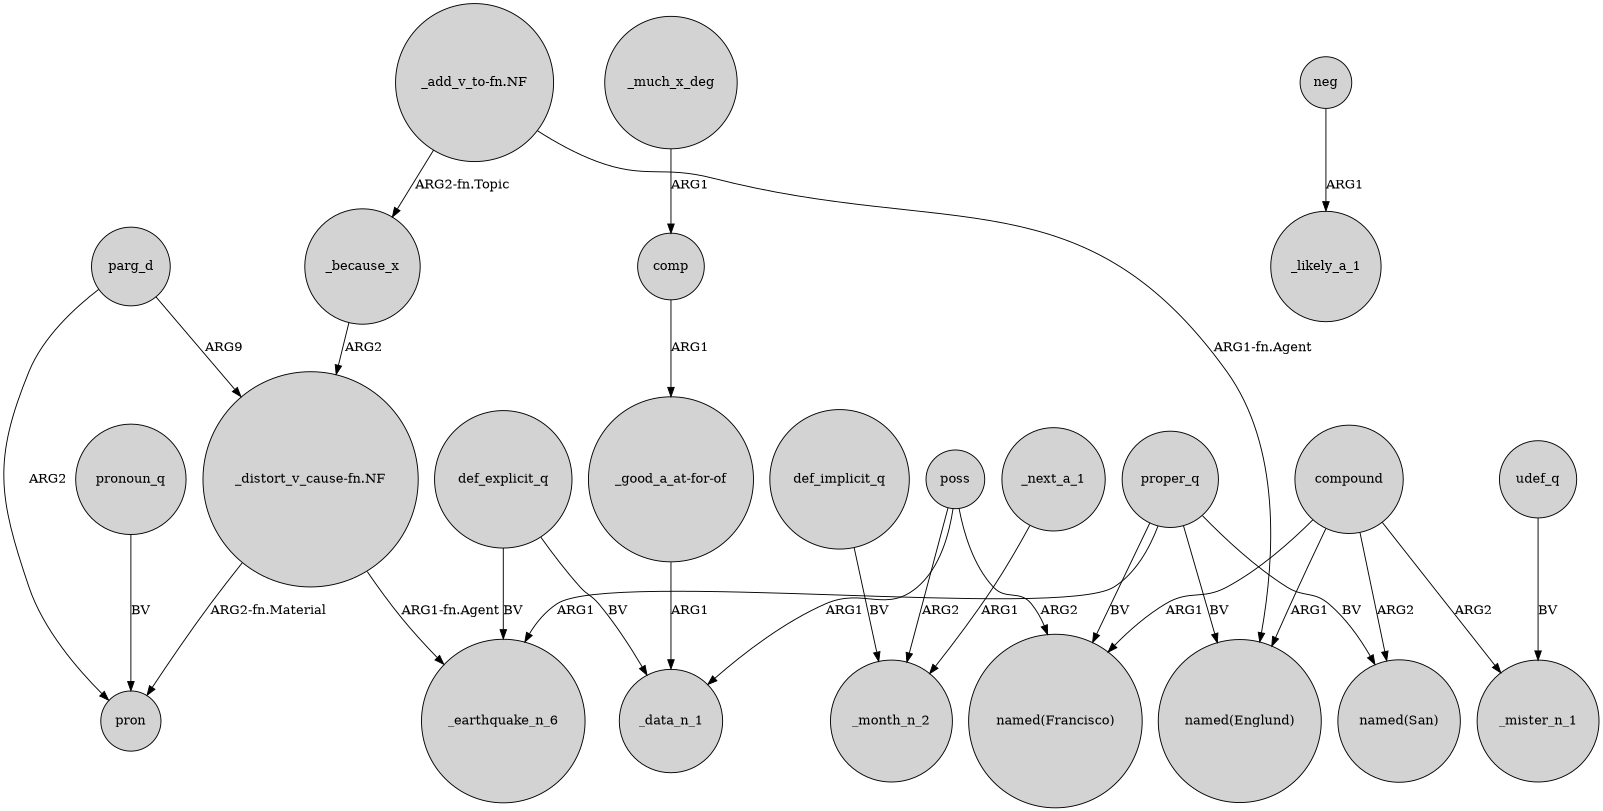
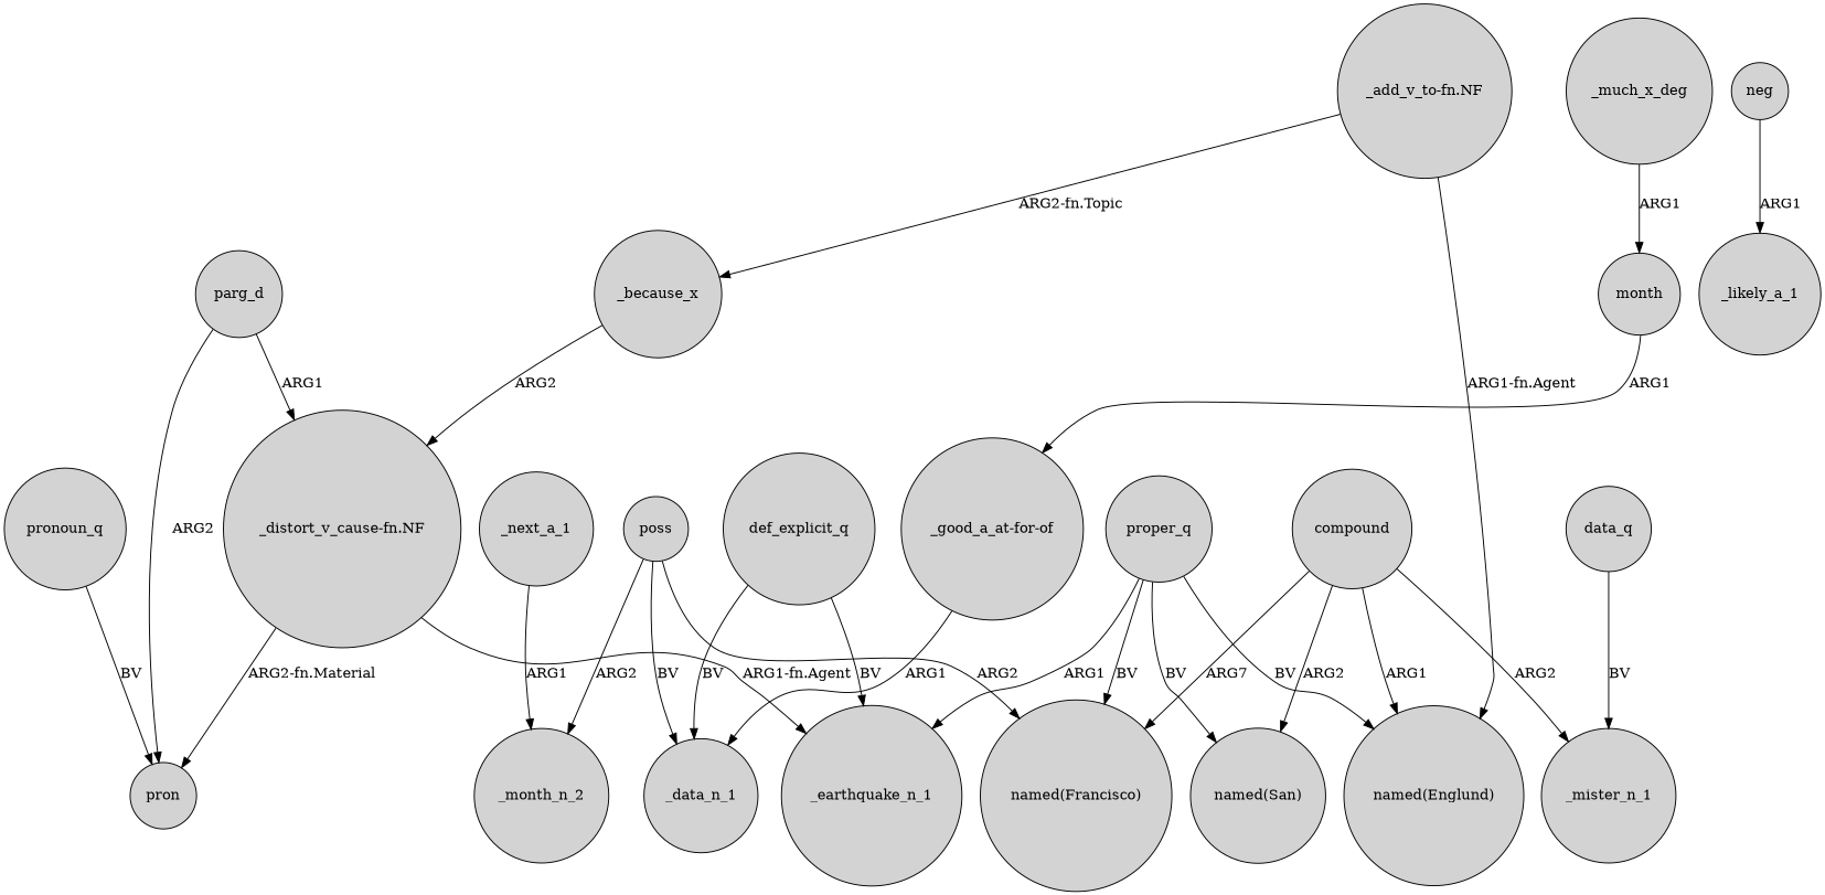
  digraph {
    node [shape=circle style=filled]
    "_distort_v_cause-fn.NF"
    pron
-   _earthquake_n_1 [label=_earthquake_n_6]
+   _earthquake_n_1
    def_explicit_q
    _data_n_1
    n6 [label=_month_n_2]
-   def_implicit_q
    poss
    "named(Francisco)"
    "_add_v_to-fn.NF"
    _because_x
    "named(Englund)"
    neg
    _likely_a_1
    proper_q
    "named(San)"
    compound
    _mister_n_1
-   comp
+   comp [label=month]
    "_good_a_at-for-of"
-   udef_q
+   udef_q [label=data_q]
    parg_d
    pronoun_q
    _next_a_1
    _much_x_deg
    "_distort_v_cause-fn.NF" -> pron [label="ARG2-fn.Material"]
    "_distort_v_cause-fn.NF" -> _earthquake_n_1 [label="ARG1-fn.Agent"]
    def_explicit_q -> _earthquake_n_1 [label=BV]
    def_explicit_q -> _data_n_1 [label=BV]
-   def_implicit_q -> n6 [label=BV]
-   poss -> _data_n_1 [label=ARG1]
+   poss -> _data_n_1 [label=BV]
    poss -> n6 [label=ARG2]
    poss -> "named(Francisco)" [label=ARG2]
    "_add_v_to-fn.NF" -> _because_x [label="ARG2-fn.Topic"]
    "_add_v_to-fn.NF" -> "named(Englund)" [label="ARG1-fn.Agent"]
    _because_x -> "_distort_v_cause-fn.NF" [label=ARG2]
    neg -> _likely_a_1 [label=ARG1]
    proper_q -> _earthquake_n_1 [label=ARG1]
    proper_q -> "named(Francisco)" [label=BV]
    proper_q -> "named(Englund)" [label=BV]
    proper_q -> "named(San)" [label=BV]
-   compound -> "named(Francisco)" [label=ARG1]
+   compound -> "named(Francisco)" [label=ARG7]
    compound -> "named(Englund)" [label=ARG1]
    compound -> "named(San)" [label=ARG2]
    compound -> _mister_n_1 [label=ARG2]
    comp -> "_good_a_at-for-of" [label=ARG1]
    "_good_a_at-for-of" -> _data_n_1 [label=ARG1]
    udef_q -> _mister_n_1 [label=BV]
-   parg_d -> "_distort_v_cause-fn.NF" [label=ARG9]
+   parg_d -> "_distort_v_cause-fn.NF" [label=ARG1]
    parg_d -> pron [label=ARG2]
    pronoun_q -> pron [label=BV]
    _next_a_1 -> n6 [label=ARG1]
    _much_x_deg -> comp [label=ARG1]
  }
